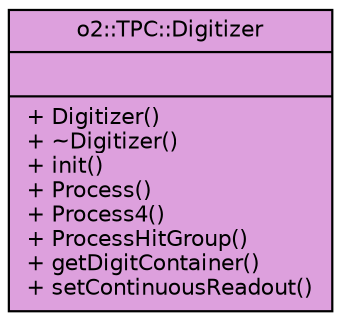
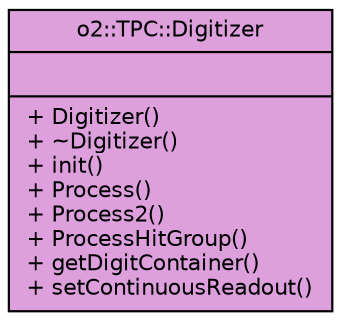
  digraph {
-   n1 [color=black fillcolor=plum fontcolor=black fontname=Helvetica fontsize=10 height=0.2 label="{o2::TPC::Digitizer\n||+ Digitizer()\l+ ~Digitizer()\l+ init()\l+ Process()\l+ Process4()\l+ ProcessHitGroup()\l+ getDigitContainer()\l+ setContinuousReadout()\l}" shape=record style=filled width=0.4]
+   n1 [color=black fillcolor=plum fontcolor=black fontname=Helvetica fontsize=10 height=0.2 label="{o2::TPC::Digitizer\n||+ Digitizer()\l+ ~Digitizer()\l+ init()\l+ Process()\l+ Process2()\l+ ProcessHitGroup()\l+ getDigitContainer()\l+ setContinuousReadout()\l}" shape=record style=filled width=0.4]
  }
